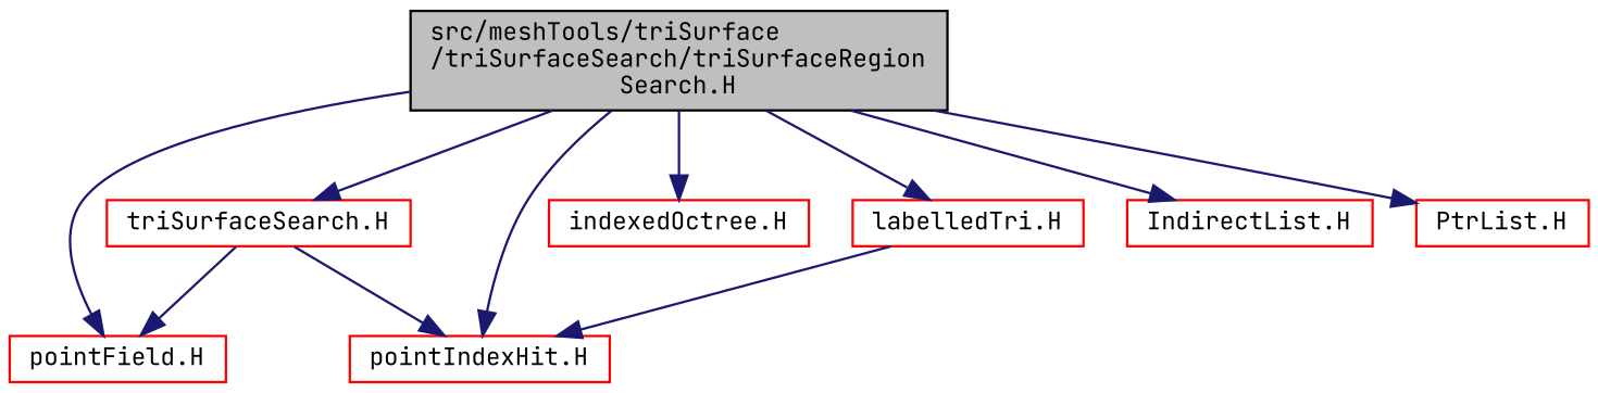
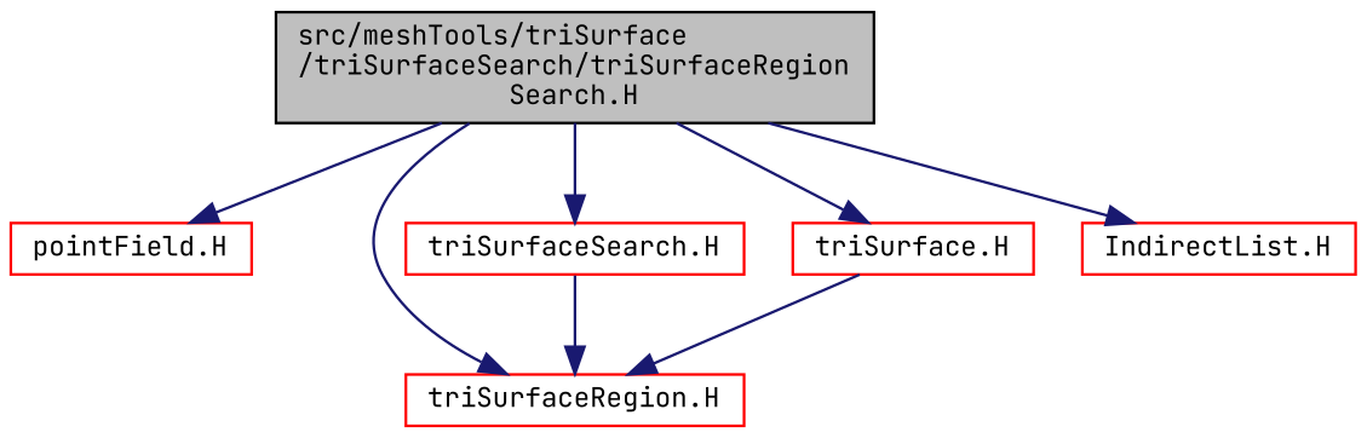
  digraph {
    fontname="JetBrains Mono"
    node [color=red fontname="JetBrains Mono" fontsize=10 shape=record]
    edge [color=midnightblue fontname="JetBrains Mono" fontsize=10 labelfontname=Helvetica labelfontsize=10 style=solid]
    n1 [color=black fillcolor=grey75 fontcolor=black height=0.2 label="src/meshTools/triSurface\l/triSurfaceSearch/triSurfaceRegion\lSearch.H" style=filled width=0.4]
    n2 [height=0.2 label="pointField.H" width=0.4]
-   n3 [height=0.2 label="pointIndexHit.H" width=0.4]
+   n3 [height=0.2 label="triSurfaceRegion.H" width=0.4]
    n4 [height=0.2 label="triSurfaceSearch.H" width=0.4]
-   n5 [height=0.2 label="indexedOctree.H" width=0.4]
-   n6 [height=0.2 label="labelledTri.H" width=0.4]
+   n6 [height=0.2 label="triSurface.H" width=0.4]
    n7 [height=0.2 label="IndirectList.H" width=0.4]
-   n8 [height=0.2 label="PtrList.H" width=0.4]
    n1 -> n2
    n1 -> n3
    n1 -> n4
-   n1 -> n5
    n1 -> n6
    n1 -> n7
-   n1 -> n8
-   n4 -> n2
    n4 -> n3
    n6 -> n3
  }
